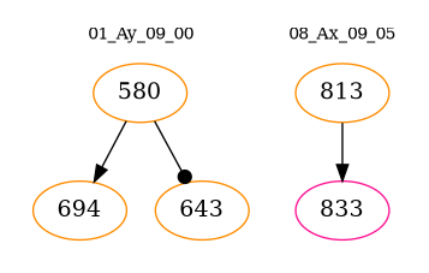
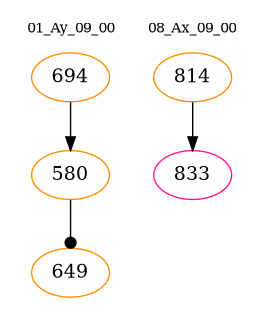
  digraph {
    node [color=darkorange]
    edge [arrowhead=normal color=black]
    n1 [label=580]
    n2 [label=694]
-   n3 [label=643]
-   n4 [label=813]
+   n3 [label=649]
+   n4 [label=814]
    n5 [color=deeppink label=833]
    subgraph cluster_1 {
      color=white
      fontsize=10
      label="01_Ay_09_00"
      n1
      n2
      n3
    }
    subgraph cluster_2 {
      color=white
      fontsize=10
-     label="08_Ax_09_05"
+     label="08_Ax_09_00"
      n4
      n5
    }
-   n1 -> n2
+   n2 -> n1
    n1 -> n3 [arrowhead=dot]
    n4 -> n5
  }
